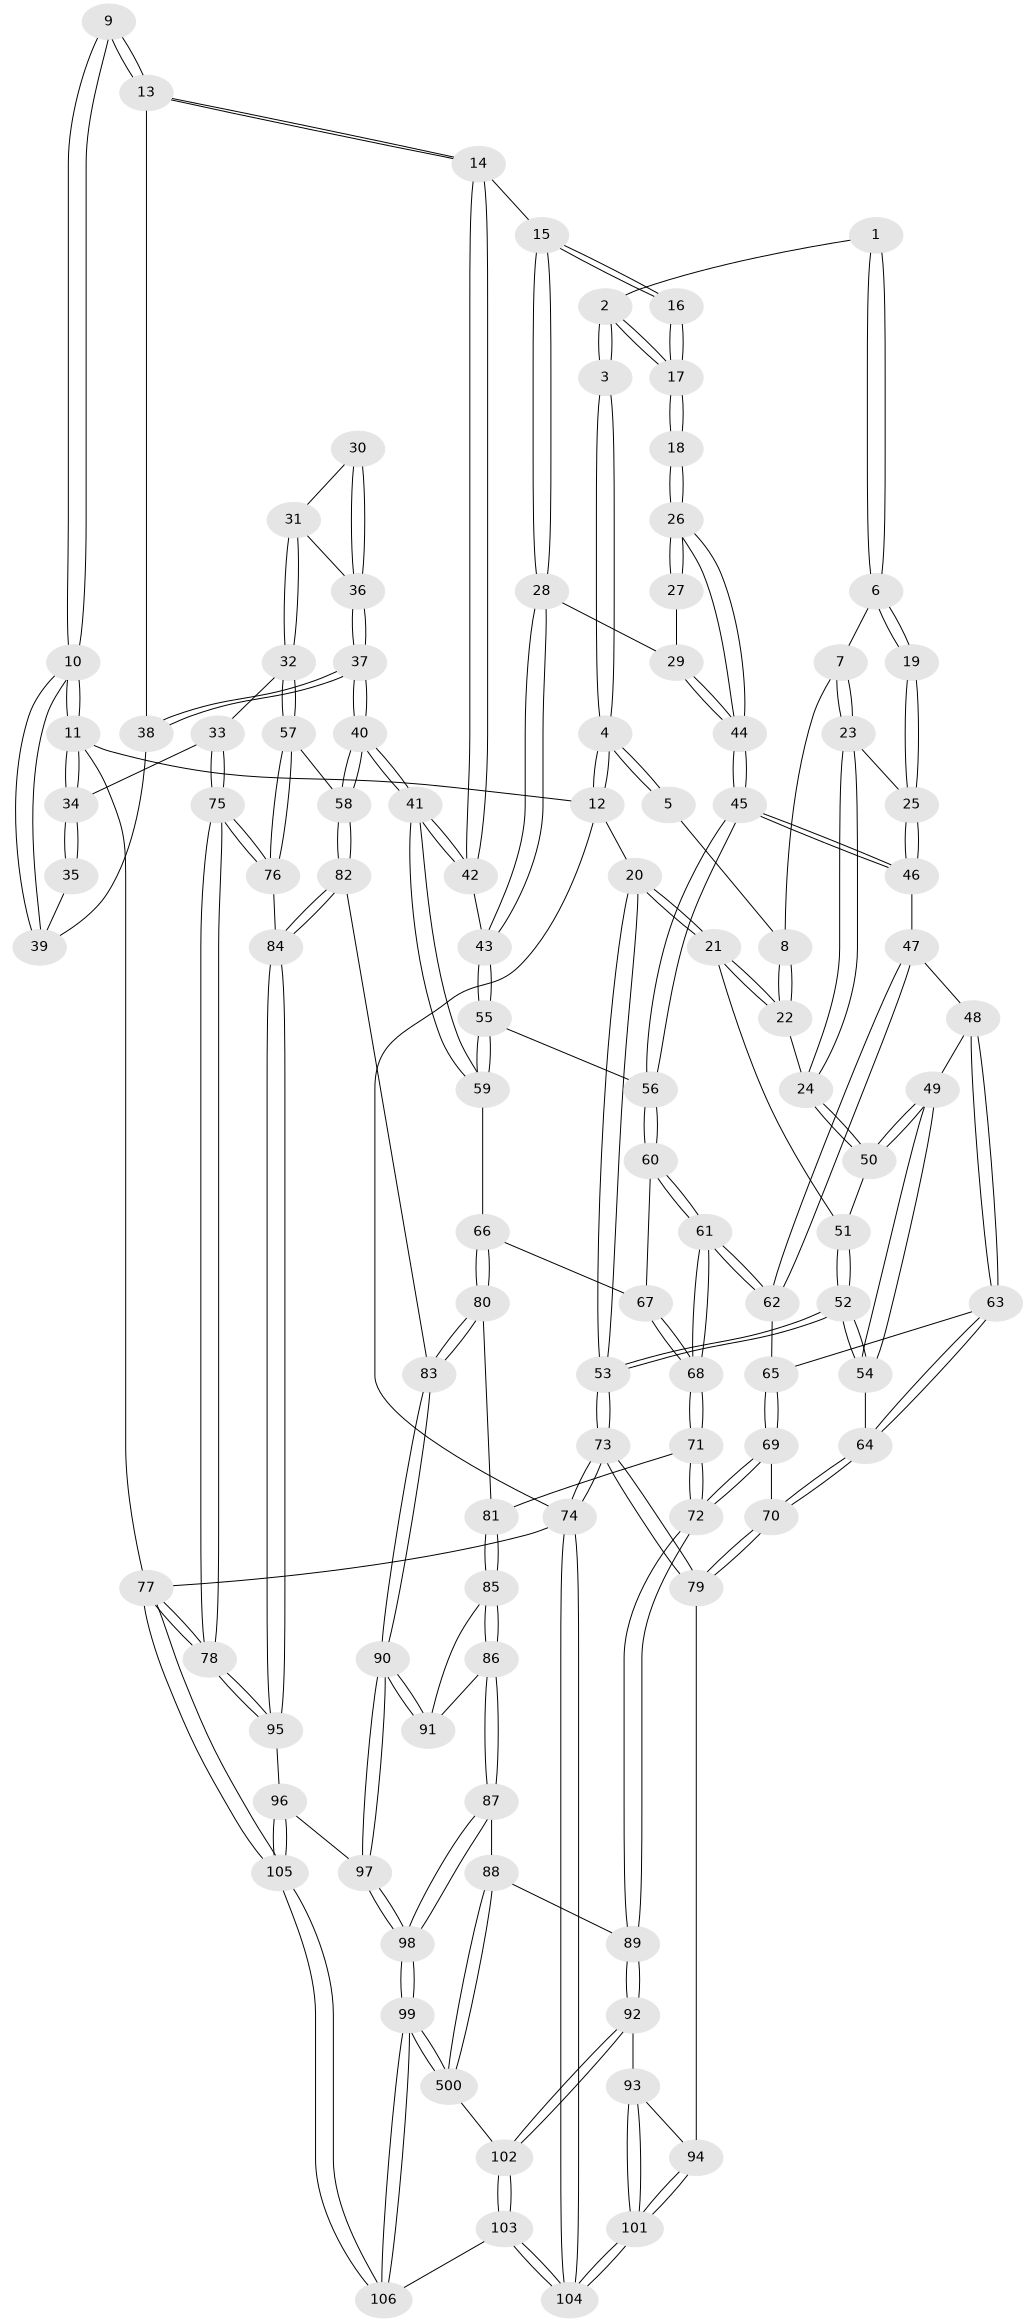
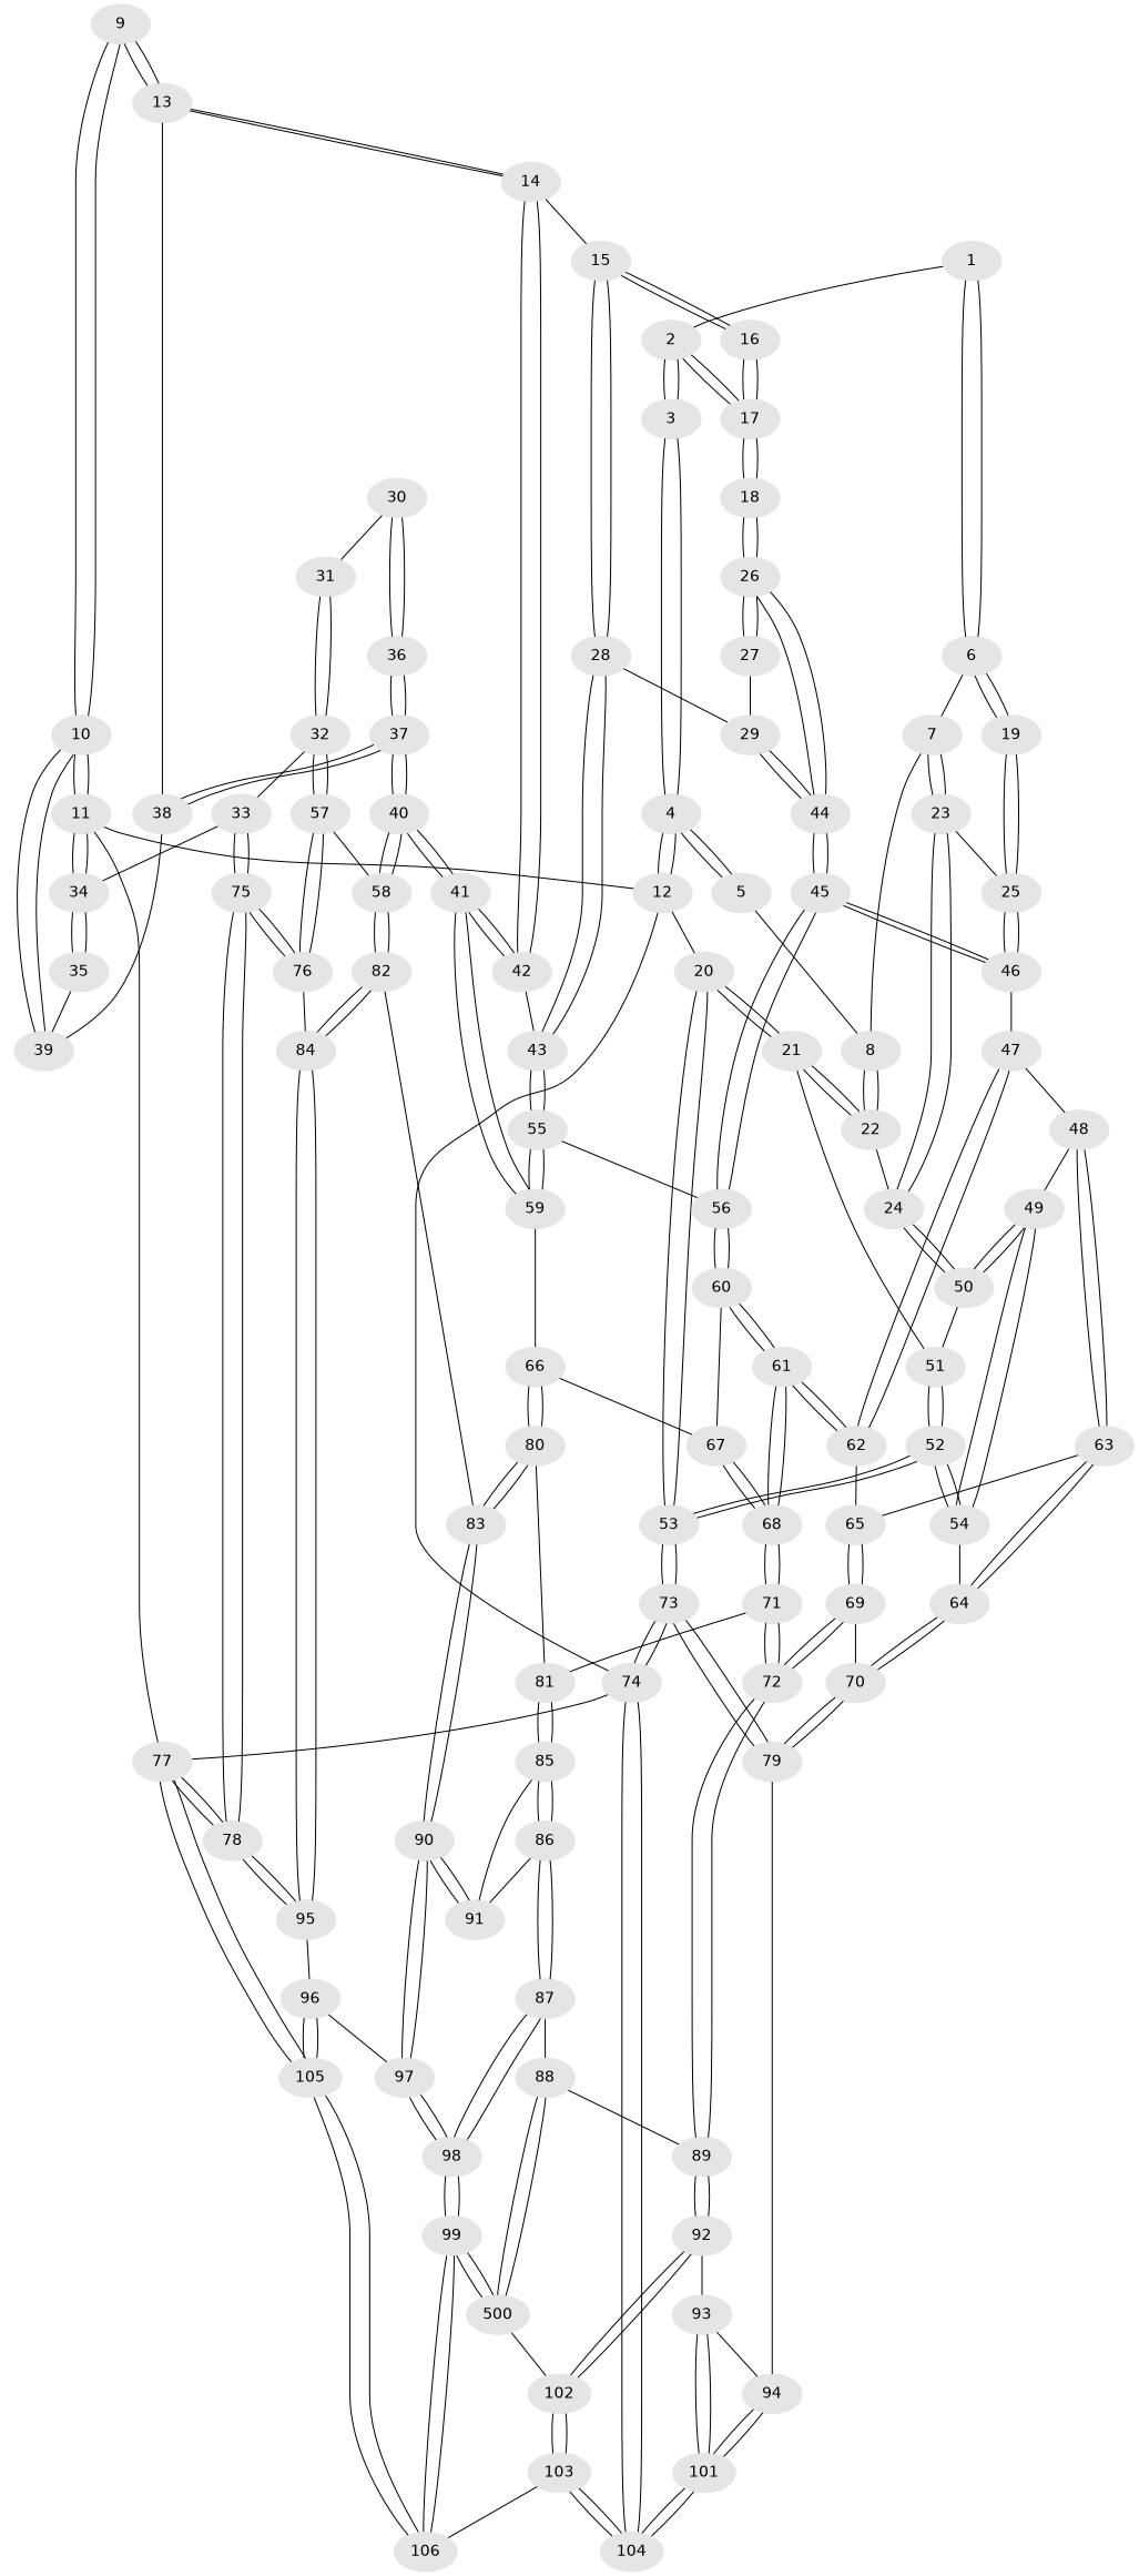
  graph {
    fontname="DejaVu Sans"
    node [color=gray90 fontname="DejaVu Sans" style=filled]
    edge [fontname="DejaVu Sans"]
    1
    2
    6
    3
    17
    7
    19
    4
    18
    5
    12
    8
    20
    74
    22
    23
    25
    24
    9
    10
    13
    11
    39
    14
    38
    34
    77
    35
    78
    105
    21
    53
    104
    15
    42
    16
    28
    43
    29
    26
    27
    44
    46
    51
    73
    52
    50
    47
    45
    55
    30
    31
    36
    32
    37
    33
    57
    75
    58
    76
    40
    41
    59
    82
    66
    56
    60
    48
    62
    49
    63
    65
    54
    64
    79
    70
    61
    67
    84
    83
    80
    68
    71
    69
    72
    81
    89
    94
    85
    92
    95
    106
    96
    101
    90
    86
    91
    97
    87
    88
    98
    n102 [label=500]
    99
    102
    93
    103
    1 -- 2
    1 -- 6
    1 -- 6
    2 -- 3
    2 -- 3
    2 -- 17
    2 -- 17
    6 -- 7
    6 -- 19
    6 -- 19
    3 -- 4
    3 -- 4
    17 -- 18
    17 -- 18
    7 -- 8
    7 -- 23
    7 -- 23
    19 -- 25
    19 -- 25
    4 -- 5
    4 -- 5
    4 -- 12
    4 -- 12
    18 -- 26
    18 -- 26
    5 -- 8
    12 -- 20
    12 -- 74
    8 -- 22
    8 -- 22
    20 -- 21
    20 -- 21
    20 -- 53
    20 -- 53
    74 -- 77
    74 -- 104
    74 -- 104
    22 -- 24
    23 -- 25
    23 -- 24
    23 -- 24
    25 -- 46
    25 -- 46
    24 -- 50
    24 -- 50
    9 -- 10
    9 -- 10
    9 -- 13
    9 -- 13
    10 -- 11
    10 -- 11
    10 -- 39
    10 -- 39
    13 -- 14
    13 -- 14
    13 -- 38
    11 -- 12
    11 -- 34
    11 -- 34
    11 -- 77
    14 -- 15
    14 -- 42
    14 -- 42
    38 -- 39
    34 -- 35
    34 -- 35
    77 -- 78
    77 -- 78
    77 -- 105
    77 -- 105
    35 -- 39
    78 -- 95
    78 -- 95
    105 -- 106
    105 -- 106
    21 -- 22
    21 -- 22
    21 -- 51
    53 -- 73
    53 -- 73
    15 -- 16
    15 -- 16
    15 -- 28
    15 -- 28
    42 -- 43
    16 -- 17
    16 -- 17
    28 -- 43
    28 -- 43
    28 -- 29
    43 -- 55
    43 -- 55
    29 -- 44
    29 -- 44
    26 -- 27
    26 -- 27
    26 -- 44
    26 -- 44
    27 -- 29
    44 -- 45
    44 -- 45
    46 -- 47
    51 -- 52
    51 -- 52
    73 -- 74
    73 -- 74
    73 -- 79
    73 -- 79
    52 -- 53
    52 -- 53
    52 -- 54
    52 -- 54
    50 -- 51
    47 -- 48
    47 -- 62
    47 -- 62
    45 -- 46
    45 -- 46
    45 -- 56
    45 -- 56
    55 -- 59
    55 -- 59
    55 -- 56
    30 -- 31
    30 -- 36
    30 -- 36
-   31 -- 36
    31 -- 32
    31 -- 32
    36 -- 37
    36 -- 37
    32 -- 33
    32 -- 57
    32 -- 57
    37 -- 38
    37 -- 38
    37 -- 40
    37 -- 40
    33 -- 34
    33 -- 75
    33 -- 75
    57 -- 58
    57 -- 76
    57 -- 76
    75 -- 78
    75 -- 78
    75 -- 76
    75 -- 76
    58 -- 82
    58 -- 82
    76 -- 84
    40 -- 58
    40 -- 58
    40 -- 41
    40 -- 41
    41 -- 42
    41 -- 42
    41 -- 59
    41 -- 59
    59 -- 66
    82 -- 84
    82 -- 84
    82 -- 83
    66 -- 67
    66 -- 80
    66 -- 80
    56 -- 60
    56 -- 60
    60 -- 61
    60 -- 61
    60 -- 67
    48 -- 49
    48 -- 63
    48 -- 63
    62 -- 65
    49 -- 50
    49 -- 50
    49 -- 54
    49 -- 54
    63 -- 65
    63 -- 64
    63 -- 64
    65 -- 69
    65 -- 69
    54 -- 64
    64 -- 70
    64 -- 70
    79 -- 94
    70 -- 79
    70 -- 79
    61 -- 62
    61 -- 62
    61 -- 68
    61 -- 68
    67 -- 68
    67 -- 68
    84 -- 95
    84 -- 95
    83 -- 90
    83 -- 90
    80 -- 83
    80 -- 83
    80 -- 81
    68 -- 71
    68 -- 71
    71 -- 72
    71 -- 72
    71 -- 81
    69 -- 70
    69 -- 72
    69 -- 72
    72 -- 89
    72 -- 89
    81 -- 85
    81 -- 85
    89 -- 92
    89 -- 92
    94 -- 101
    94 -- 101
    85 -- 86
    85 -- 86
    85 -- 91
    92 -- 102
    92 -- 102
    92 -- 93
    95 -- 96
    96 -- 105
    96 -- 105
    96 -- 97
    101 -- 104
    101 -- 104
    90 -- 91
    90 -- 91
    90 -- 97
    90 -- 97
    86 -- 91
    86 -- 87
    86 -- 87
    97 -- 98
    97 -- 98
    87 -- 88
    87 -- 98
    87 -- 98
    88 -- 89
    88 -- n102
    88 -- n102
    98 -- 99
    98 -- 99
    n102 -- 102
    99 -- 106
    99 -- 106
    99 -- n102
    99 -- n102
    102 -- 103
    102 -- 103
    93 -- 94
    93 -- 101
    93 -- 101
    103 -- 104
    103 -- 104
    103 -- 106
  }
